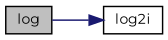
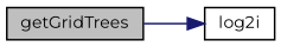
  digraph {
    rankdir=LR
    fontname=Montserrat
    node [color=black fontname=Montserrat fontsize=10 shape=record style=filled]
-   n1 [fillcolor=grey75 fontcolor=black height=0.2 label=log width=0.4]
+   n1 [fillcolor=grey75 fontcolor=black height=0.2 label=getGridTrees width=0.4]
    n2 [fillcolor=white height=0.2 label=log2i width=0.4]
    n1 -> n2 [color=midnightblue fontname=Montserrat fontsize=10 labelfontname=Helvetica labelfontsize=10 style=solid]
  }
